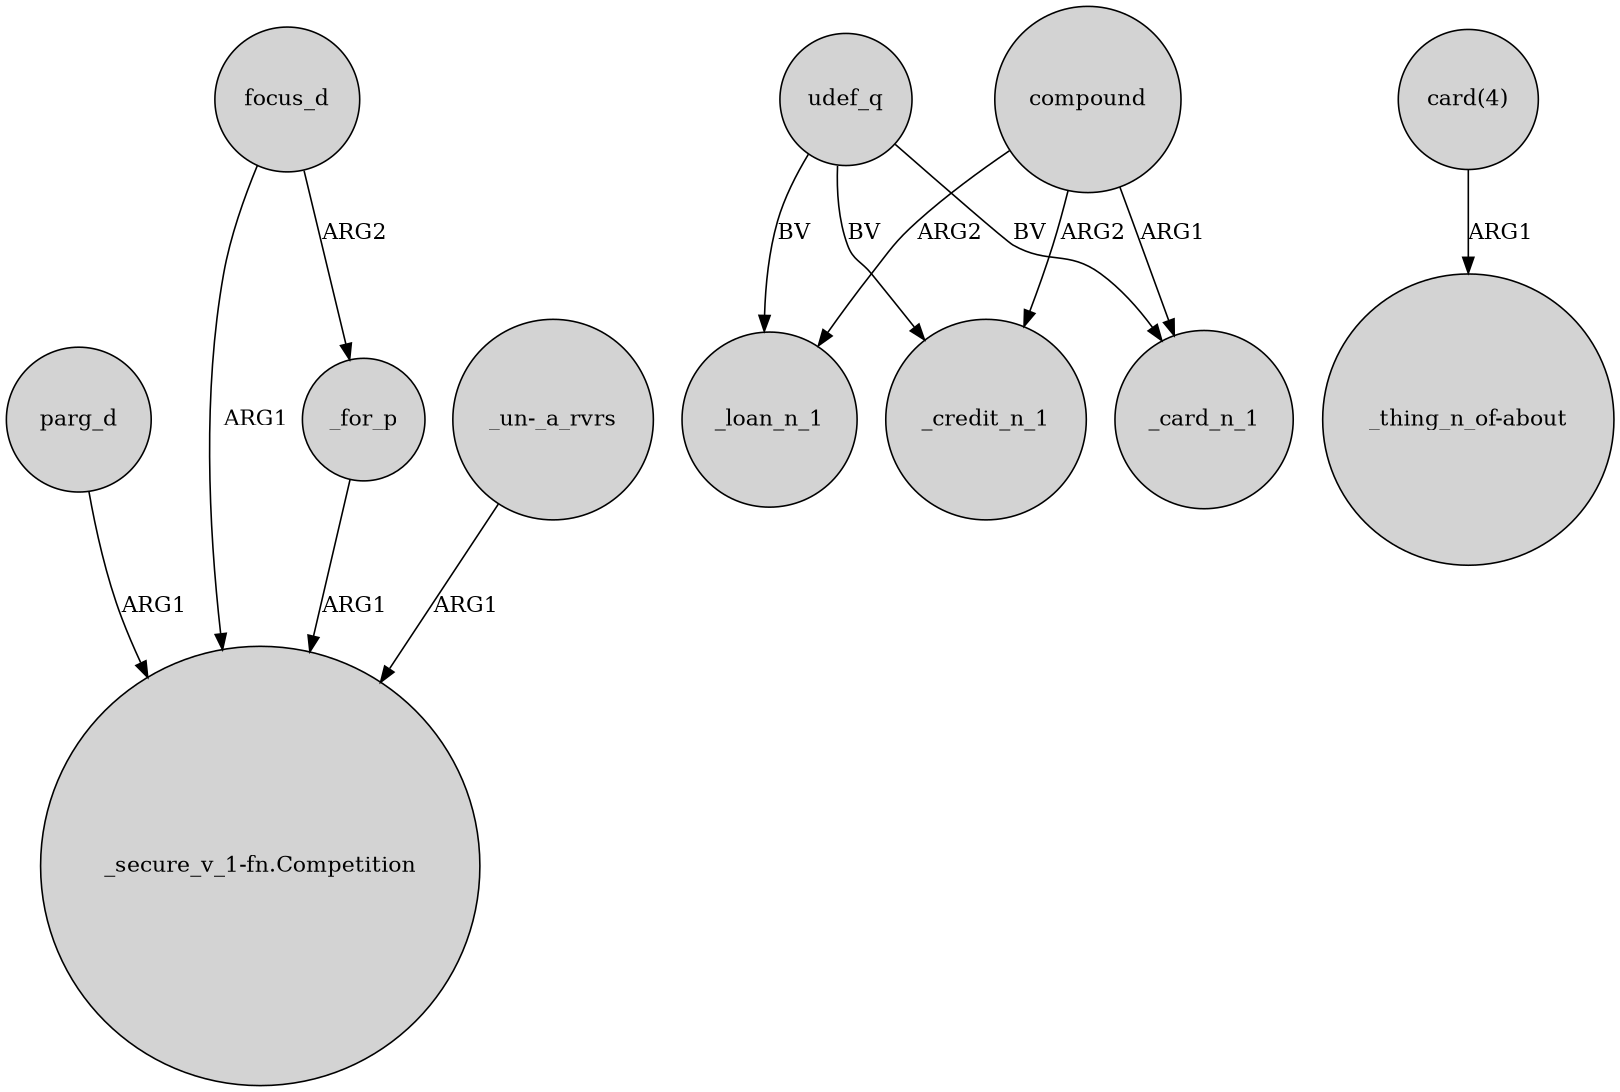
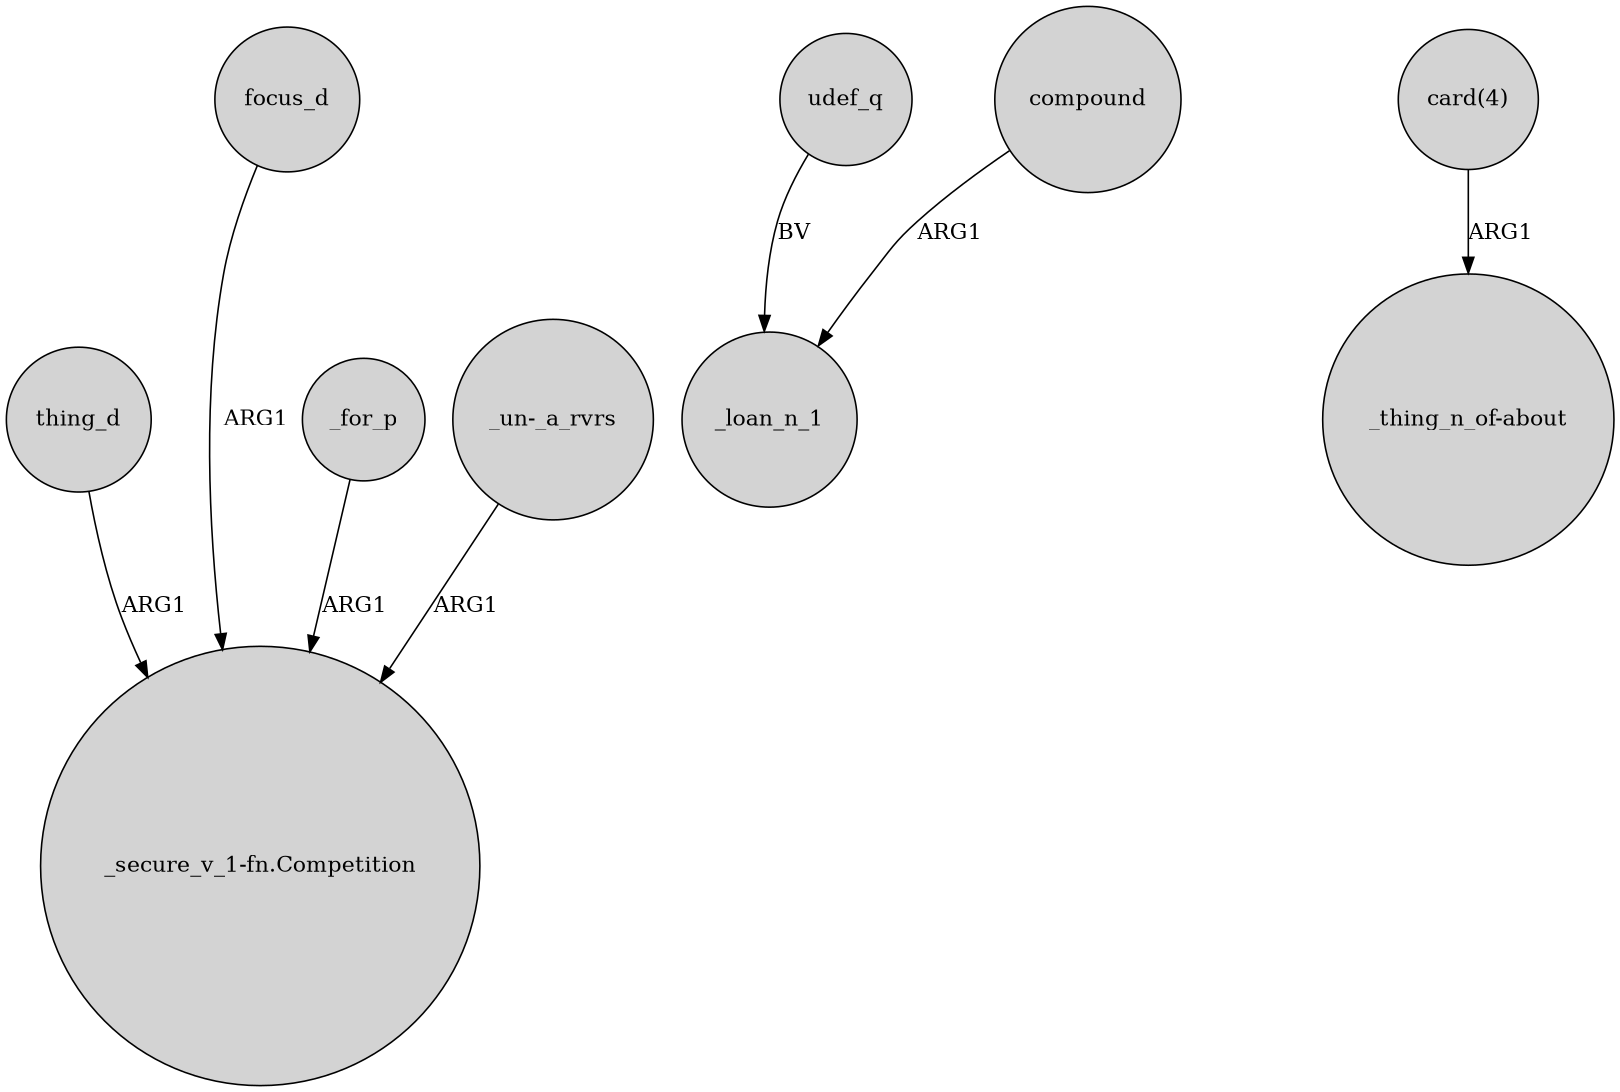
  digraph {
    node [shape=circle style=filled]
-   parg_d
+   parg_d [label=thing_d]
    "_secure_v_1-fn.Competition"
    udef_q
    _loan_n_1
-   _card_n_1
-   _credit_n_1
    compound
    _for_p
    focus_d
    n10 [label="card(4)"]
    "_thing_n_of-about"
    "_un-_a_rvrs"
    parg_d -> "_secure_v_1-fn.Competition" [label=ARG1]
    udef_q -> _loan_n_1 [label=BV]
-   udef_q -> _card_n_1 [label=BV]
-   udef_q -> _credit_n_1 [label=BV]
-   compound -> _loan_n_1 [label=ARG2]
-   compound -> _card_n_1 [label=ARG1]
-   compound -> _credit_n_1 [label=ARG2]
+   compound -> _loan_n_1 [label=ARG1]
    _for_p -> "_secure_v_1-fn.Competition" [label=ARG1]
    focus_d -> "_secure_v_1-fn.Competition" [label=ARG1]
-   focus_d -> _for_p [label=ARG2]
    n10 -> "_thing_n_of-about" [label=ARG1]
    "_un-_a_rvrs" -> "_secure_v_1-fn.Competition" [label=ARG1]
  }
